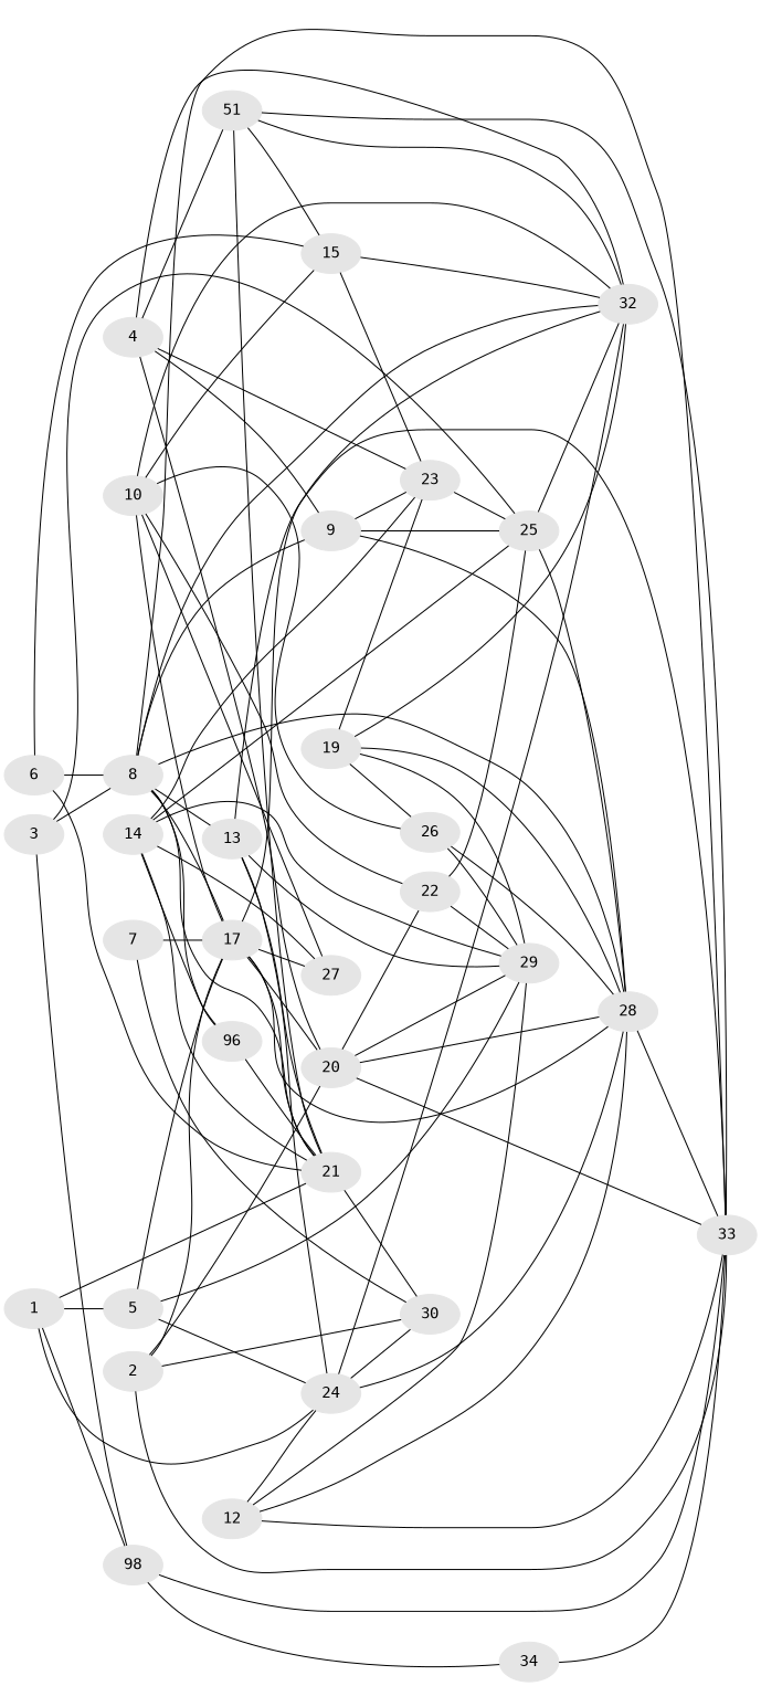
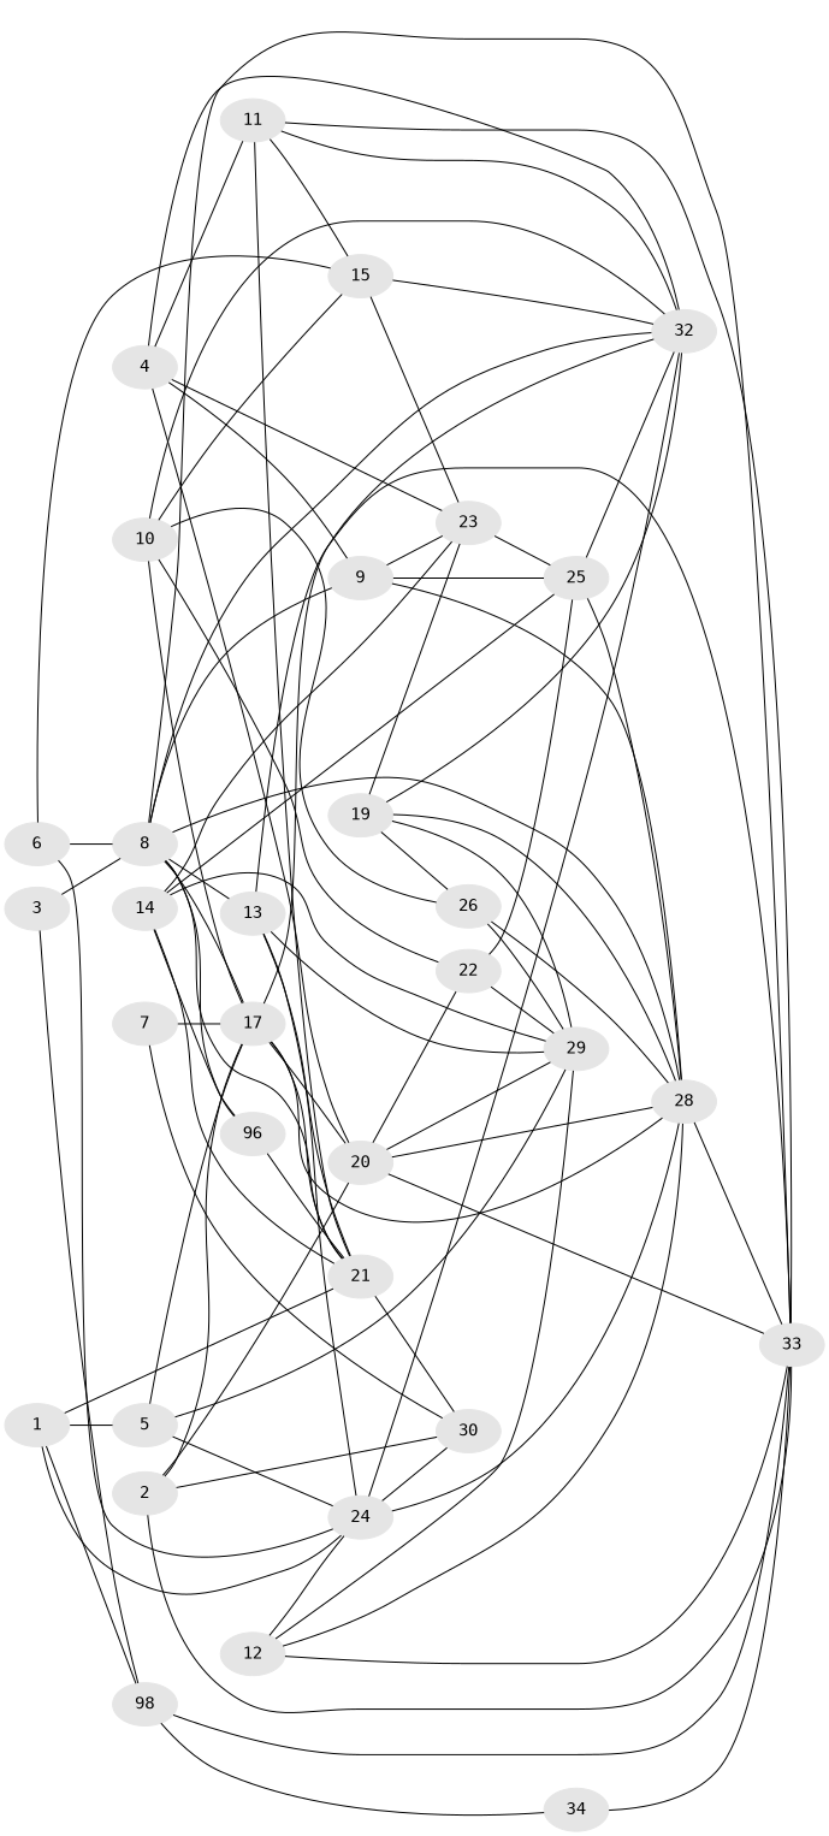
  graph {
    fontname="DejaVu Sans Mono"
    rankdir=LR
    node [color=gray90 fontname="DejaVu Sans Mono" style=filled]
    edge [fontname="DejaVu Sans Mono" weight=1.0]
    1
    5
    n3 [label=98]
    21
    24
    17
    29
    33
    n9 [label=34]
    30
    32
    28
    2
    20
-   27
    22
    3
    8
    25
    9
    13
    n22 [label=96]
    4
-   11 [label=51]
+   11
    23
    15
    6
    7
    10
    26
    12
    14
    19
    1 -- 5 [weight=2.0]
    1 -- n3
    1 -- 21
    1 -- 24
    5 -- 24
    5 -- 17
    5 -- 29
    n3 -- 33
    n3 -- n9
    21 -- 30
    24 -- 30
    24 -- 32
    24 -- 28
    17 -- 21
    17 -- 32
    17 -- 28
    17 -- 20
-   17 -- 27
    n9 -- 33
    28 -- 33
    2 -- 17
    2 -- 33
    2 -- 30
    2 -- 20
    20 -- 29
    20 -- 33
    20 -- 28
    20 -- 22
    22 -- 29
    22 -- 25
    3 -- n3
    3 -- 8
-   3 -- 25
    8 -- 21
    8 -- 17
    8 -- 33
    8 -- 32
    8 -- 28
    8 -- 9
    8 -- 13
    8 -- n22
    25 -- 32
    25 -- 28
    9 -- 28
    9 -- 25
    9 -- 23
    13 -- 21
    13 -- 24
    13 -- 29
    13 -- 33
    n22 -- 21
    4 -- 32
    4 -- 20
    4 -- 9
    4 -- 11
    4 -- 23
    11 -- 21
    11 -- 33
    11 -- 32
    11 -- 15
    23 -- 25
    15 -- 32
    15 -- 23
-   6 -- 21
+   6 -- 24
    6 -- 8
    6 -- 15
    7 -- 17 [weight=2.0]
    7 -- 30
    10 -- 17
    10 -- 32
-   10 -- 27 [weight=2.0]
    10 -- 22
    10 -- 15
    10 -- 26
    26 -- 29
    26 -- 28
    12 -- 24
    12 -- 29
    12 -- 33
    12 -- 28
    14 -- 21
    14 -- 29
-   14 -- 27
    14 -- 25
    14 -- n22
    14 -- 23 [weight=2.0]
    19 -- 29
    19 -- 32
    19 -- 28
    19 -- 23
    19 -- 26
  }
